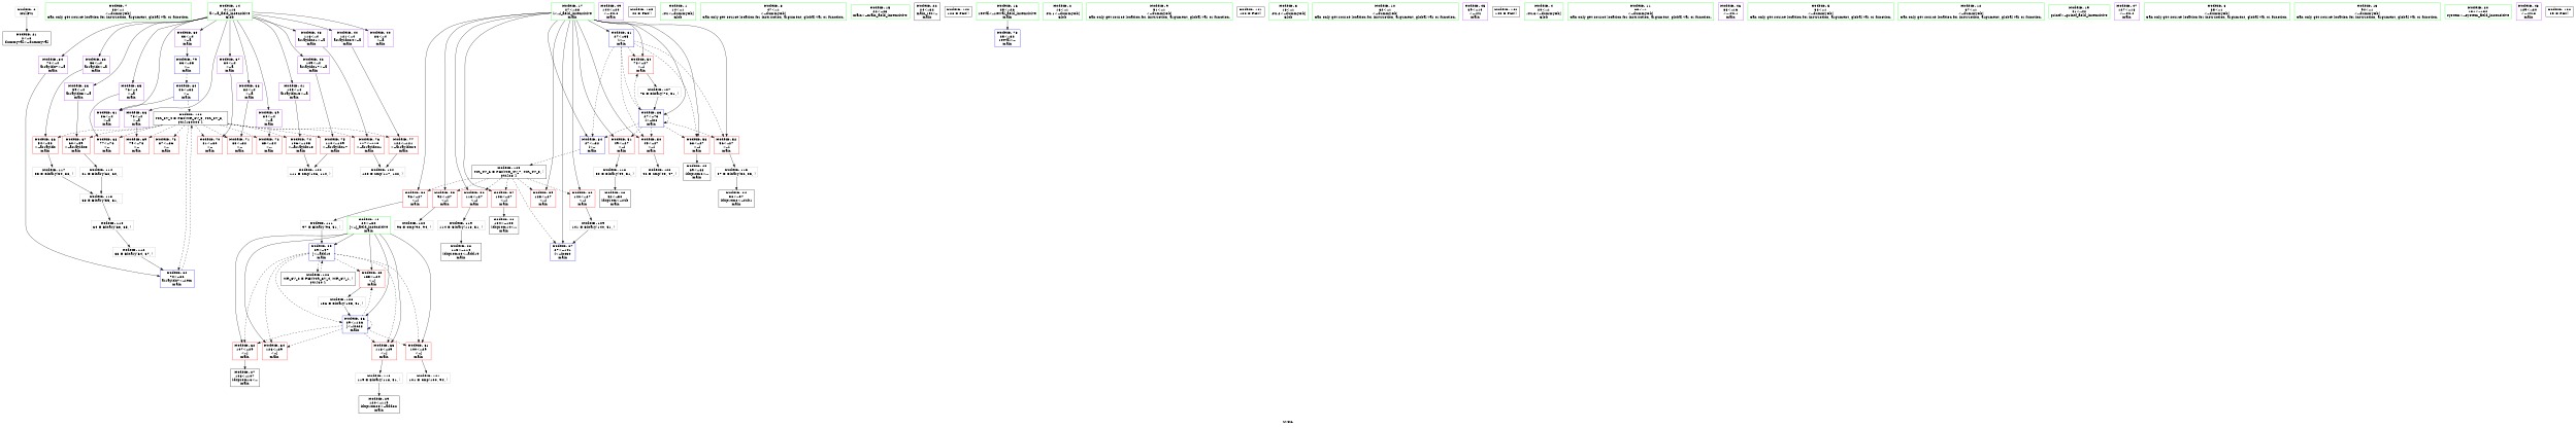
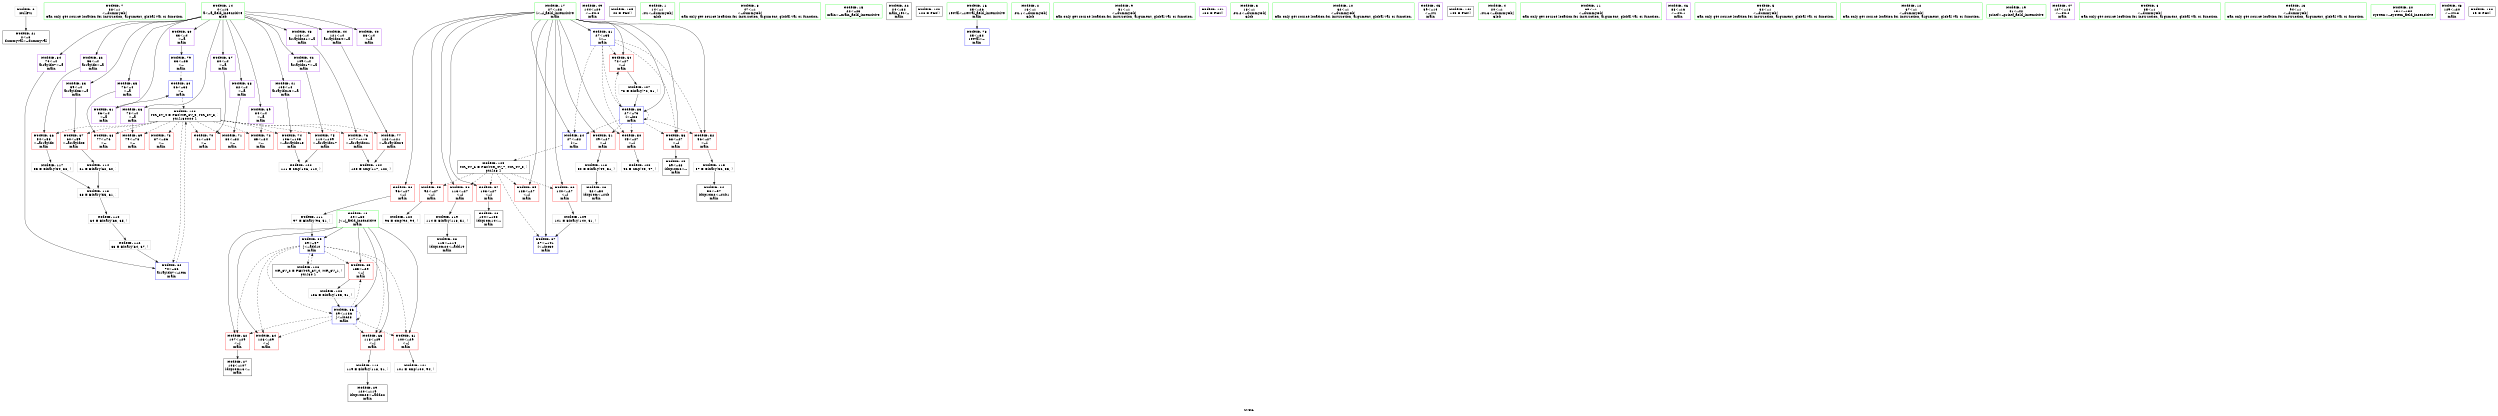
  digraph {
    label=SVFG
    node [color=red shape=record]
    edge [style=solid]
    n1 [color=grey label="{NodeID: 0\nNullPtr}"]
    n2 [color=black label="{NodeID: 21\n2\<--3\ndummyVal\<--dummyVal\n}"]
    n3 [color=green label="{NodeID: 7\n38\<--1\n\<--dummyObj\nCan only get source location for instruction, argument, global var or function.}"]
    n4 [color=green label="{NodeID: 14\n4\<--13\na\<--a_field_insensitive\nGlob }"]
    n5 [color=purple label="{NodeID: 30\n33\<--4\n\<--a\nmain\n}"]
    n6 [color=purple label="{NodeID: 31\n36\<--4\n\<--a\nmain\n}"]
    n7 [color=purple label="{NodeID: 32\n53\<--4\narrayidx\<--a\nmain\n}"]
    n8 [color=purple label="{NodeID: 33\n59\<--4\narrayidx3\<--a\nmain\n}"]
    n9 [color=purple label="{NodeID: 34\n70\<--4\narrayidx7\<--a\nmain\n}"]
    n10 [color=purple label="{NodeID: 35\n76\<--4\n\<--a\nmain\n}"]
    n11 [color=purple label="{NodeID: 36\n78\<--4\n\<--a\nmain\n}"]
    n12 [color=purple label="{NodeID: 37\n80\<--4\n\<--a\nmain\n}"]
    n13 [color=purple label="{NodeID: 38\n82\<--4\n\<--a\nmain\n}"]
    n14 [color=purple label="{NodeID: 39\n84\<--4\n\<--a\nmain\n}"]
    n15 [color=purple label="{NodeID: 40\n86\<--4\n\<--a\nmain\n}"]
    n16 [color=purple label="{NodeID: 41\n105\<--4\narrayidx15\<--a\nmain\n}"]
    n17 [color=purple label="{NodeID: 42\n109\<--4\narrayidx17\<--a\nmain\n}"]
    n18 [color=purple label="{NodeID: 43\n116\<--4\narrayidx21\<--a\nmain\n}"]
    n19 [color=purple label="{NodeID: 44\n121\<--4\narrayidx24\<--a\nmain\n}"]
    n20 [color=blue label="{NodeID: 79\n33\<--35\n\<--\nmain\n}"]
    n21 [color=blue label="{NodeID: 80\n36\<--38\n\<--\nmain\n}"]
    n22 [label="{NodeID: 66\n54\<--53\n\<--arrayidx\nmain\n}"]
    n23 [label="{NodeID: 67\n60\<--59\n\<--arrayidx3\nmain\n}"]
    n24 [color=blue label="{NodeID: 82\n70\<--66\narrayidx7\<--rem\nmain\n}"]
    n25 [label="{NodeID: 68\n77\<--76\n\<--\nmain\n}"]
    n26 [label="{NodeID: 69\n79\<--78\n\<--\nmain\n}"]
    n27 [label="{NodeID: 70\n81\<--80\n\<--\nmain\n}"]
    n28 [label="{NodeID: 71\n83\<--82\n\<--\nmain\n}"]
    n29 [label="{NodeID: 72\n85\<--84\n\<--\nmain\n}"]
    n30 [label="{NodeID: 74\n106\<--105\n\<--arrayidx15\nmain\n}"]
    n31 [label="{NodeID: 75\n110\<--109\n\<--arrayidx17\nmain\n}"]
    n32 [label="{NodeID: 76\n117\<--116\n\<--arrayidx21\nmain\n}"]
    n33 [label="{NodeID: 77\n122\<--121\n\<--arrayidx24\nmain\n}"]
    n34 [color=black label="{NodeID: 128\nMR_8V_4 = PHI(MR_8V_5, MR_8V_3, )\npts\{130000 \}\n}"]
    n35 [color=grey label="{NodeID: 117\n55 = Binary(54, 38, )\n}"]
    n36 [color=grey label="{NodeID: 114\n61 = Binary(62, 60, )\n}"]
    n37 [label="{NodeID: 73\n87\<--86\n\<--\nmain\n}"]
    n38 [color=grey label="{NodeID: 122\n111 = cmp(106, 110, )\n}"]
    n39 [color=grey label="{NodeID: 124\n123 = cmp(117, 122, )\n}"]
    n40 [color=grey label="{NodeID: 111\n97 = Binary(96, 51, )\n}"]
    n41 [color=blue label="{NodeID: 85\n29\<--97\nj\<--add10\nmain\n}"]
    n42 [label="{NodeID: 63\n118\<--29\n\<--j\nmain\n}"]
    n43 [color=black label="{NodeID: 126\nMR_6V_2 = PHI(MR_6V_4, MR_6V_1, )\npts\{30 \}\n}"]
    n44 [label="{NodeID: 64\n126\<--29\n\<--j\nmain\n}"]
    n45 [label="{NodeID: 61\n100\<--29\n\<--j\nmain\n}"]
    n46 [label="{NodeID: 62\n107\<--29\n\<--j\nmain\n}"]
    n47 [label="{NodeID: 65\n135\<--29\n\<--j\nmain\n}"]
    n48 [color=blue label="{NodeID: 86\n29\<--136\nj\<--inc28\nmain\n}"]
    n49 [color=grey label="{NodeID: 116\n119 = Binary(118, 51, )\n}"]
    n50 [color=grey label="{NodeID: 121\n101 = cmp(100, 94, )\n}"]
    n51 [color=black label="{NodeID: 27\n108\<--107\nidxprom16\<--\nmain\n}"]
    n52 [color=grey label="{NodeID: 108\n136 = Binary(135, 51, )\n}"]
    n53 [color=black label="{NodeID: 28\n115\<--114\nidxprom20\<--add19\nmain\n}"]
    n54 [color=grey label="{NodeID: 118\n50 = Binary(49, 51, )\n}"]
    n55 [color=black label="{NodeID: 23\n52\<--50\nidxprom\<--sub\nmain\n}"]
    n56 [color=black label="{NodeID: 125\nMR_4V_6 = PHI(MR_4V_7, MR_4V_5, )\npts\{28 \}\n}"]
    n57 [label="{NodeID: 55\n92\<--27\n\<--i\nmain\n}"]
    n58 [label="{NodeID: 56\n96\<--27\n\<--i\nmain\n}"]
    n59 [label="{NodeID: 57\n103\<--27\n\<--i\nmain\n}"]
    n60 [label="{NodeID: 58\n113\<--27\n\<--i\nmain\n}"]
    n61 [label="{NodeID: 59\n125\<--27\n\<--i\nmain\n}"]
    n62 [label="{NodeID: 60\n140\<--27\n\<--i\nmain\n}"]
    n63 [color=blue label="{NodeID: 87\n27\<--141\ni\<--inc30\nmain\n}"]
    n64 [color=grey label="{NodeID: 120\n93 = cmp(92, 94, )\n}"]
    n65 [color=black label="{NodeID: 26\n104\<--103\nidxprom14\<--\nmain\n}"]
    n66 [color=grey label="{NodeID: 119\n114 = Binary(113, 51, )\n}"]
    n67 [color=grey label="{NodeID: 109\n141 = Binary(140, 51, )\n}"]
    n68 [color=purple label="{NodeID: 49\n144\<--20\n\<--.str.3\nmain\n}"]
    n69 [color=black label="{NodeID: 139\n40 = PHI()\n}"]
    n70 [color=black label="{NodeID: 29\n120\<--119\nidxprom23\<--add22\nmain\n}"]
    n71 [color=blue label="{NodeID: 84\n27\<--32\ni\<--\nmain\n}"]
    n72 [color=green label="{NodeID: 1\n14\<--1\n.str\<--dummyObj\nGlob }"]
    n73 [color=green label="{NodeID: 8\n47\<--1\n\<--dummyObj\nCan only get source location for instruction, argument, global var or function.}"]
    n74 [color=green label="{NodeID: 15\n22\<--23\nmain\<--main_field_insensitive\n}"]
    n75 [color=black label="{NodeID: 22\n24\<--32\nmain_ret\<--\nmain\n}"]
    n76 [color=grey label="{NodeID: 112\n66 = Binary(64, 67, )\n}"]
    n77 [label="{NodeID: 50\n45\<--27\n\<--i\nmain\n}"]
    n78 [color=grey label="{NodeID: 123\n46 = cmp(45, 47, )\n}"]
    n79 [color=black label="{NodeID: 140\n128 = PHI()\n}"]
    n80 [color=blue label="{NodeID: 78\n25\<--32\nretval\<--\nmain\n}"]
    n81 [color=green label="{NodeID: 2\n16\<--1\n.str.1\<--dummyObj\nGlob }"]
    n82 [color=green label="{NodeID: 9\n51\<--1\n\<--dummyObj\nCan only get source location for instruction, argument, global var or function.}"]
    n83 [color=green label="{NodeID: 16\n25\<--26\nretval\<--retval_field_insensitive\nmain\n}"]
    n84 [color=grey label="{NodeID: 113\n63 = Binary(55, 61, )\n}"]
    n85 [color=grey label="{NodeID: 110\n64 = Binary(63, 65, )\n}"]
    n86 [label="{NodeID: 51\n49\<--27\n\<--i\nmain\n}"]
-   n87 [color=black label="{NodeID: 141\n130 = PHI()\n}"]
+   n87 [color=purple label="{NodeID: 141\n130 = PHI()\n}"]
    n88 [color=green label="{NodeID: 3\n18\<--1\n.str.2\<--dummyObj\nGlob }"]
    n89 [color=green label="{NodeID: 10\n62\<--1\n\<--dummyObj\nCan only get source location for instruction, argument, global var or function.}"]
    n90 [color=green label="{NodeID: 17\n27\<--28\ni\<--i_field_insensitive\nmain\n}"]
    n91 [label="{NodeID: 52\n56\<--27\n\<--i\nmain\n}"]
    n92 [label="{NodeID: 53\n68\<--27\n\<--i\nmain\n}"]
    n93 [label="{NodeID: 54\n72\<--27\n\<--i\nmain\n}"]
    n94 [color=blue label="{NodeID: 81\n27\<--35\ni\<--\nmain\n}"]
    n95 [color=blue label="{NodeID: 83\n27\<--73\ni\<--inc\nmain\n}"]
    n96 [color=grey label="{NodeID: 115\n57 = Binary(56, 35, )\n}"]
    n97 [color=black label="{NodeID: 25\n69\<--68\nidxprom6\<--\nmain\n}"]
    n98 [color=grey label="{NodeID: 107\n73 = Binary(72, 51, )\n}"]
    n99 [color=black label="{NodeID: 24\n58\<--57\nidxprom2\<--sub1\nmain\n}"]
    n100 [color=purple label="{NodeID: 45\n39\<--14\n\<--.str\nmain\n}"]
    n101 [color=black label="{NodeID: 142\n145 = PHI()\n}"]
    n102 [color=green label="{NodeID: 4\n20\<--1\n.str.3\<--dummyObj\nGlob }"]
    n103 [color=green label="{NodeID: 11\n65\<--1\n\<--dummyObj\nCan only get source location for instruction, argument, global var or function.}"]
    n104 [color=green label="{NodeID: 18\n29\<--30\nj\<--j_field_insensitive\nmain\n}"]
    n105 [color=purple label="{NodeID: 46\n88\<--16\n\<--.str.1\nmain\n}"]
    n106 [color=green label="{NodeID: 5\n32\<--1\n\<--dummyObj\nCan only get source location for instruction, argument, global var or function.}"]
    n107 [color=green label="{NodeID: 12\n67\<--1\n\<--dummyObj\nCan only get source location for instruction, argument, global var or function.}"]
    n108 [color=green label="{NodeID: 19\n41\<--42\nprintf\<--printf_field_insensitive\n}"]
    n109 [color=purple label="{NodeID: 47\n127\<--18\n\<--.str.2\nmain\n}"]
    n110 [color=green label="{NodeID: 6\n35\<--1\n\<--dummyObj\nCan only get source location for instruction, argument, global var or function.}"]
    n111 [color=green label="{NodeID: 13\n94\<--1\n\<--dummyObj\nCan only get source location for instruction, argument, global var or function.}"]
    n112 [color=green label="{NodeID: 20\n131\<--132\nsystem\<--system_field_insensitive\n}"]
    n113 [color=purple label="{NodeID: 48\n129\<--20\n\<--.str.3\nmain\n}"]
    n114 [color=black label="{NodeID: 138\n89 = PHI()\n}"]
    n1 -> n2
    n4 -> n5
    n4 -> n6
    n4 -> n7
    n4 -> n8
    n4 -> n9
    n4 -> n10
    n4 -> n11
    n4 -> n12
    n4 -> n13
    n4 -> n14
    n4 -> n15
    n4 -> n16
    n4 -> n17
    n4 -> n18
    n4 -> n19
    n5 -> n20
-   n21 -> n6
+   n6 -> n21
    n7 -> n22
    n8 -> n23
    n9 -> n24
    n10 -> n25
    n11 -> n26
    n12 -> n27
    n13 -> n28
    n14 -> n29
    n16 -> n30
    n17 -> n31
    n18 -> n32
    n19 -> n33
    n20 -> n21 [style=dashed]
    n21 -> n34 [style=dashed]
    n22 -> n35
    n23 -> n36
    n24 -> n34 [style=dashed]
    n30 -> n38
    n31 -> n38
    n32 -> n39
    n33 -> n39
    n34 -> n22 [style=dashed]
    n34 -> n23 [style=dashed]
    n34 -> n24 [style=dashed]
    n34 -> n25 [style=dashed]
    n34 -> n26 [style=dashed]
    n34 -> n27 [style=dashed]
    n34 -> n28 [style=dashed]
    n34 -> n29 [style=dashed]
    n34 -> n30 [style=dashed]
    n34 -> n31 [style=dashed]
    n34 -> n32 [style=dashed]
    n34 -> n33 [style=dashed]
    n34 -> n37 [style=dashed]
    n35 -> n84
    n36 -> n84
    n40 -> n41
    n41 -> n42 [style=dashed]
    n41 -> n43 [style=dashed]
    n41 -> n44 [style=dashed]
    n41 -> n45 [style=dashed]
    n41 -> n46 [style=dashed]
    n41 -> n47 [style=dashed]
    n41 -> n48 [style=dashed]
    n42 -> n49
    n43 -> n41 [style=dashed]
    n45 -> n50
    n46 -> n51
    n47 -> n52
    n48 -> n42 [style=dashed]
    n48 -> n44 [style=dashed]
    n48 -> n45 [style=dashed]
    n48 -> n46 [style=dashed]
    n48 -> n47 [style=dashed]
    n48 -> n48 [style=dashed]
    n49 -> n70
    n52 -> n48
    n54 -> n55
    n56 -> n57 [style=dashed]
-   n56 -> n58 [style=dashed]
    n56 -> n59 [style=dashed]
    n56 -> n60 [style=dashed]
    n56 -> n61 [style=dashed]
    n56 -> n62 [style=dashed]
    n56 -> n63 [style=dashed]
    n57 -> n64
    n58 -> n40
    n59 -> n65
    n60 -> n66
    n62 -> n67
    n66 -> n53
    n67 -> n63
    n71 -> n56 [style=dashed]
    n76 -> n24
    n77 -> n78
    n83 -> n80
    n84 -> n85
    n85 -> n76
    n86 -> n54
    n90 -> n57
    n90 -> n58
    n90 -> n59
    n90 -> n60
    n90 -> n61
    n90 -> n62
    n90 -> n63
    n90 -> n71
    n90 -> n77
    n90 -> n86
    n90 -> n91
    n90 -> n92
    n90 -> n93
    n90 -> n94
    n90 -> n95
    n91 -> n96
    n92 -> n97
    n93 -> n98
    n94 -> n71 [style=dashed]
    n94 -> n77 [style=dashed]
    n94 -> n91 [style=dashed]
    n94 -> n92 [style=dashed]
    n94 -> n93 [style=dashed]
    n94 -> n95 [style=dashed]
    n95 -> n71 [style=dashed]
    n95 -> n77 [style=dashed]
    n95 -> n86 [style=dashed]
    n95 -> n91 [style=dashed]
    n95 -> n92 [style=dashed]
    n95 -> n93 [style=dashed]
    n95 -> n95 [style=dashed]
    n96 -> n99
    n98 -> n95
    n104 -> n41
    n104 -> n42
    n104 -> n44
    n104 -> n45
    n104 -> n46
    n104 -> n47
    n104 -> n48
  }
